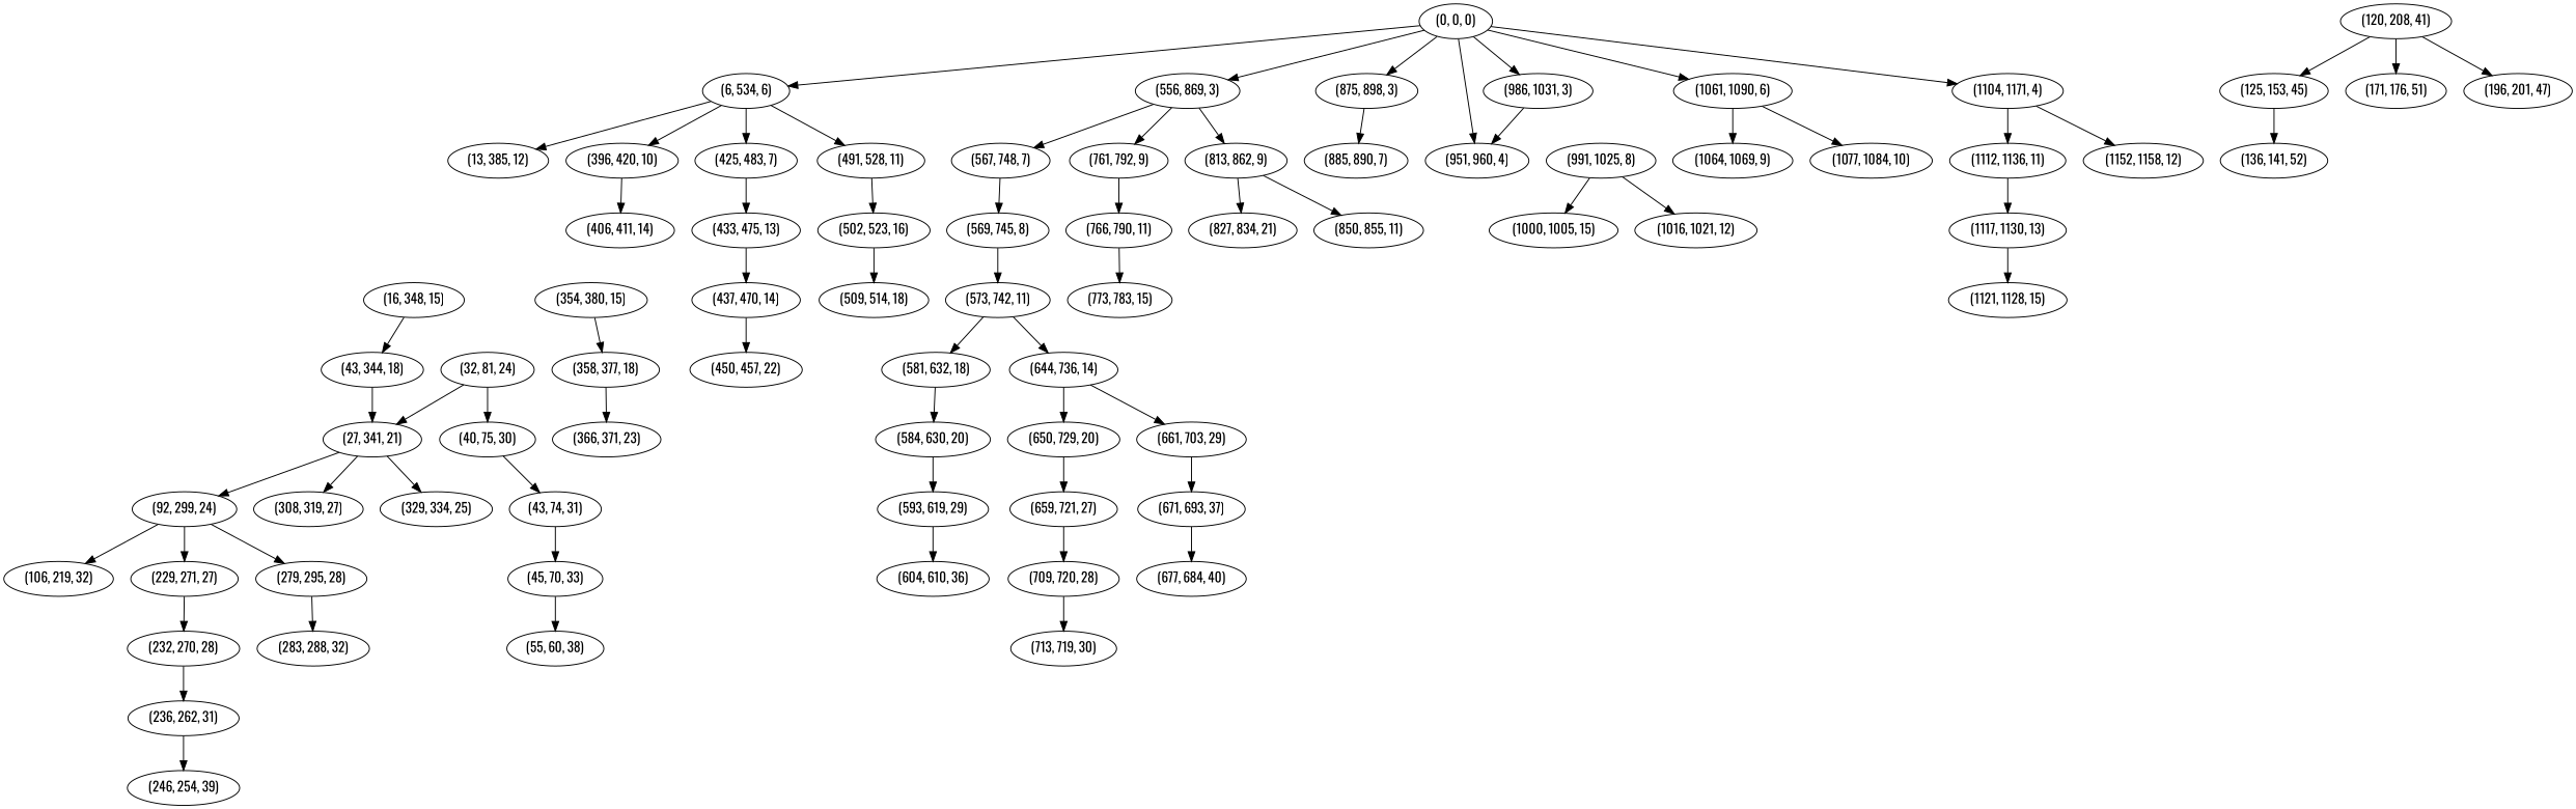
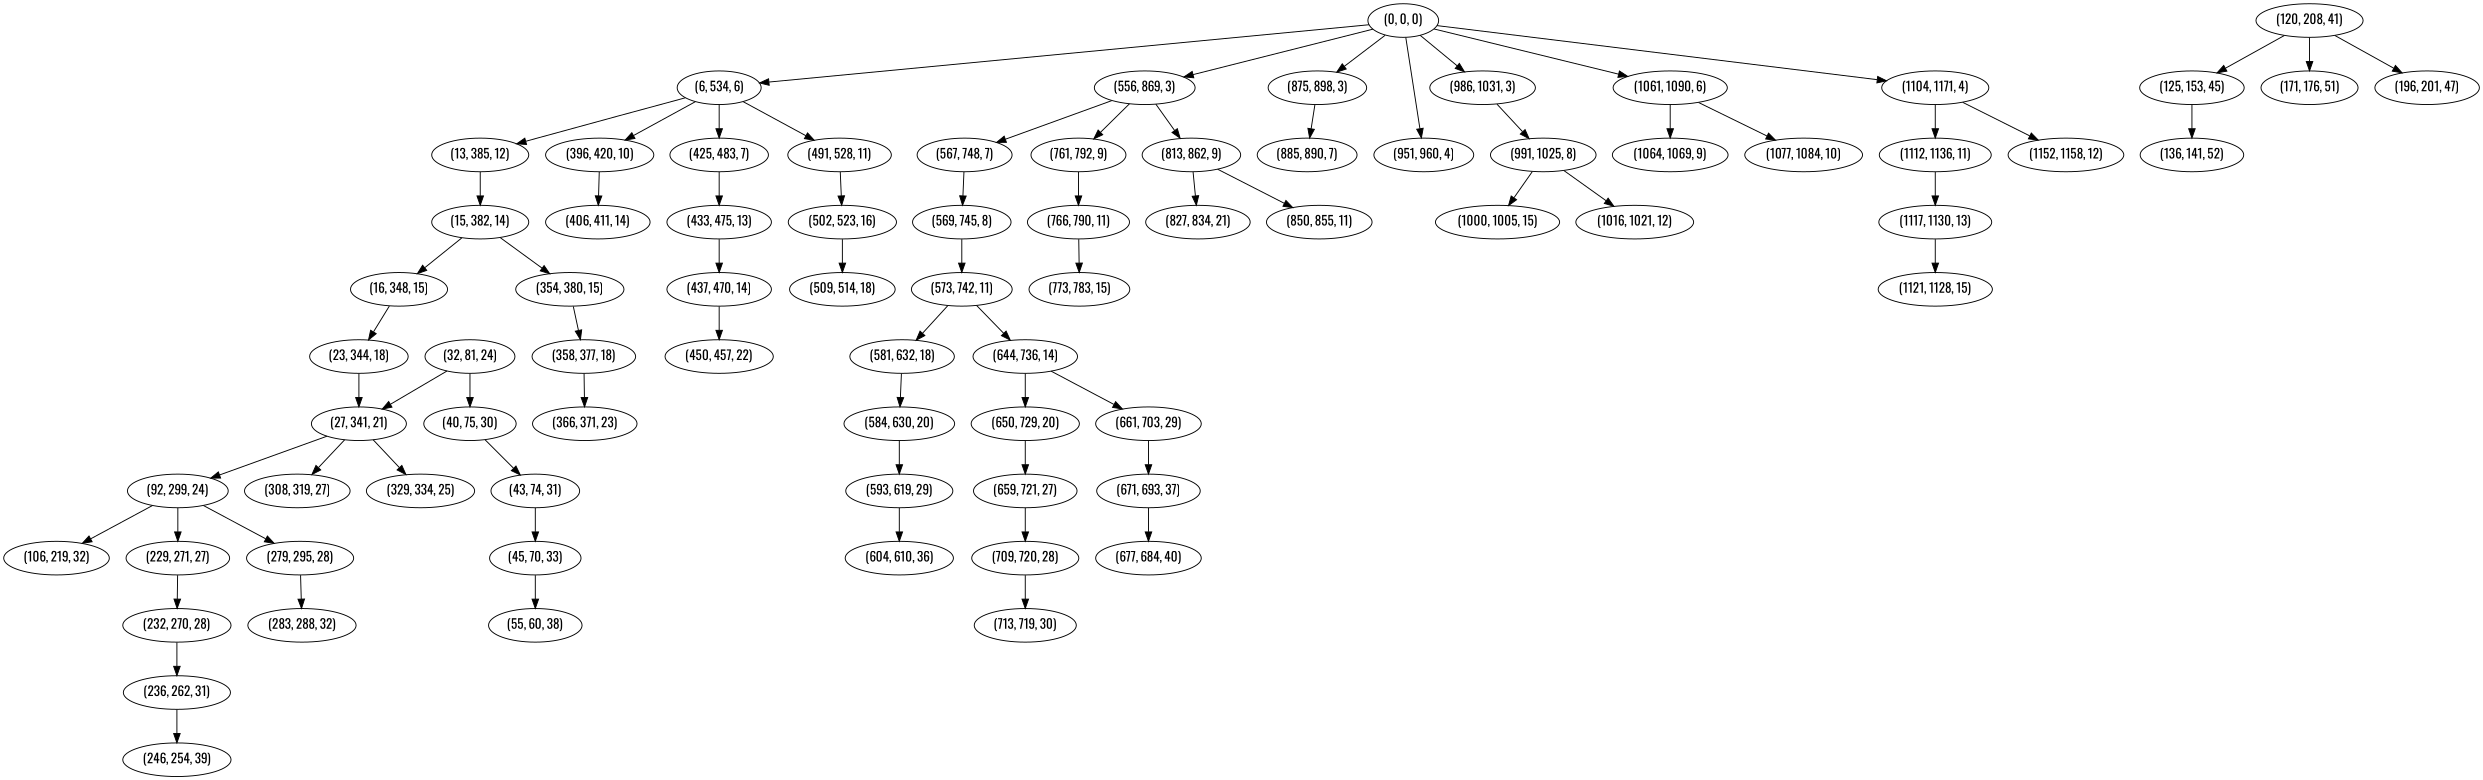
  digraph {
    fontname=Oswald
    node [fontname=Oswald]
    edge [fontname=Oswald]
    "(0, 0, 0)"
    "(6, 534, 6)"
    "(556, 869, 3)"
    "(875, 898, 3)"
    "(951, 960, 4)"
    "(986, 1031, 3)"
    "(1061, 1090, 6)"
    "(1104, 1171, 4)"
    "(13, 385, 12)"
    "(396, 420, 10)"
    "(425, 483, 7)"
    "(491, 528, 11)"
    "(567, 748, 7)"
    "(761, 792, 9)"
    "(813, 862, 9)"
    "(885, 890, 7)"
    "(991, 1025, 8)"
    "(1064, 1069, 9)"
    "(1077, 1084, 10)"
    "(1112, 1136, 11)"
    "(1152, 1158, 12)"
+   "(15, 382, 14)"
    "(406, 411, 14)"
    "(433, 475, 13)"
    "(502, 523, 16)"
    "(16, 348, 15)"
    "(354, 380, 15)"
-   "(23, 344, 18)" [label="(43, 344, 18)"]
+   "(23, 344, 18)"
    "(358, 377, 18)"
    "(27, 341, 21)"
    "(92, 299, 24)"
    "(308, 319, 27)"
    "(329, 334, 25)"
    "(32, 81, 24)"
    "(40, 75, 30)"
    "(106, 219, 32)"
    "(229, 271, 27)"
    "(279, 295, 28)"
    "(43, 74, 31)"
    "(45, 70, 33)"
    "(55, 60, 38)"
    "(232, 270, 28)"
    "(283, 288, 32)"
    "(120, 208, 41)"
    "(125, 153, 45)"
    "(171, 176, 51)"
    "(196, 201, 47)"
    "(136, 141, 52)"
    "(236, 262, 31)"
    "(246, 254, 39)"
    "(366, 371, 23)"
    "(437, 470, 14)"
    "(450, 457, 22)"
    "(509, 514, 18)"
    "(569, 745, 8)"
    "(766, 790, 11)"
    "(827, 834, 21)"
    "(850, 855, 11)"
    "(573, 742, 11)"
    "(581, 632, 18)"
    "(644, 736, 14)"
    "(584, 630, 20)"
    "(650, 729, 20)"
    "(661, 703, 29)"
    "(593, 619, 29)"
    "(604, 610, 36)"
    "(659, 721, 27)"
    "(709, 720, 28)"
    "(671, 693, 37)"
    n70 [label="(713, 719, 30)"]
    "(677, 684, 40)"
    "(773, 783, 15)"
    "(1000, 1005, 15)"
    "(1016, 1021, 12)"
    "(1117, 1130, 13)"
    "(1121, 1128, 15)"
    "(0, 0, 0)" -> "(6, 534, 6)"
    "(0, 0, 0)" -> "(556, 869, 3)"
    "(0, 0, 0)" -> "(875, 898, 3)"
    "(0, 0, 0)" -> "(951, 960, 4)"
    "(0, 0, 0)" -> "(986, 1031, 3)"
    "(0, 0, 0)" -> "(1061, 1090, 6)"
    "(0, 0, 0)" -> "(1104, 1171, 4)"
    "(6, 534, 6)" -> "(13, 385, 12)"
    "(6, 534, 6)" -> "(396, 420, 10)"
    "(6, 534, 6)" -> "(425, 483, 7)"
    "(6, 534, 6)" -> "(491, 528, 11)"
    "(556, 869, 3)" -> "(567, 748, 7)"
    "(556, 869, 3)" -> "(761, 792, 9)"
    "(556, 869, 3)" -> "(813, 862, 9)"
    "(875, 898, 3)" -> "(885, 890, 7)"
-   "(986, 1031, 3)" -> "(951, 960, 4)"
+   "(986, 1031, 3)" -> "(991, 1025, 8)"
    "(1061, 1090, 6)" -> "(1064, 1069, 9)"
    "(1061, 1090, 6)" -> "(1077, 1084, 10)"
    "(1104, 1171, 4)" -> "(1112, 1136, 11)"
    "(1104, 1171, 4)" -> "(1152, 1158, 12)"
+   "(13, 385, 12)" -> "(15, 382, 14)"
    "(396, 420, 10)" -> "(406, 411, 14)"
    "(425, 483, 7)" -> "(433, 475, 13)"
    "(491, 528, 11)" -> "(502, 523, 16)"
    "(567, 748, 7)" -> "(569, 745, 8)"
    "(761, 792, 9)" -> "(766, 790, 11)"
    "(813, 862, 9)" -> "(827, 834, 21)"
    "(813, 862, 9)" -> "(850, 855, 11)"
    "(991, 1025, 8)" -> "(1000, 1005, 15)"
    "(991, 1025, 8)" -> "(1016, 1021, 12)"
    "(1112, 1136, 11)" -> "(1117, 1130, 13)"
+   "(15, 382, 14)" -> "(16, 348, 15)"
+   "(15, 382, 14)" -> "(354, 380, 15)"
    "(433, 475, 13)" -> "(437, 470, 14)"
    "(502, 523, 16)" -> "(509, 514, 18)"
    "(16, 348, 15)" -> "(23, 344, 18)"
    "(354, 380, 15)" -> "(358, 377, 18)"
    "(23, 344, 18)" -> "(27, 341, 21)"
    "(358, 377, 18)" -> "(366, 371, 23)"
    "(27, 341, 21)" -> "(92, 299, 24)"
    "(27, 341, 21)" -> "(308, 319, 27)"
    "(27, 341, 21)" -> "(329, 334, 25)"
    "(92, 299, 24)" -> "(106, 219, 32)"
    "(92, 299, 24)" -> "(229, 271, 27)"
    "(92, 299, 24)" -> "(279, 295, 28)"
    "(32, 81, 24)" -> "(27, 341, 21)"
    "(32, 81, 24)" -> "(40, 75, 30)"
    "(40, 75, 30)" -> "(43, 74, 31)"
    "(229, 271, 27)" -> "(232, 270, 28)"
    "(279, 295, 28)" -> "(283, 288, 32)"
    "(43, 74, 31)" -> "(45, 70, 33)"
    "(45, 70, 33)" -> "(55, 60, 38)"
    "(232, 270, 28)" -> "(236, 262, 31)"
    "(120, 208, 41)" -> "(125, 153, 45)"
    "(120, 208, 41)" -> "(171, 176, 51)"
    "(120, 208, 41)" -> "(196, 201, 47)"
    "(125, 153, 45)" -> "(136, 141, 52)"
    "(236, 262, 31)" -> "(246, 254, 39)"
    "(437, 470, 14)" -> "(450, 457, 22)"
    "(569, 745, 8)" -> "(573, 742, 11)"
    "(766, 790, 11)" -> "(773, 783, 15)"
    "(573, 742, 11)" -> "(581, 632, 18)"
    "(573, 742, 11)" -> "(644, 736, 14)"
    "(581, 632, 18)" -> "(584, 630, 20)"
    "(644, 736, 14)" -> "(650, 729, 20)"
    "(644, 736, 14)" -> "(661, 703, 29)"
    "(584, 630, 20)" -> "(593, 619, 29)"
    "(650, 729, 20)" -> "(659, 721, 27)"
    "(661, 703, 29)" -> "(671, 693, 37)"
    "(593, 619, 29)" -> "(604, 610, 36)"
    "(659, 721, 27)" -> "(709, 720, 28)"
    "(709, 720, 28)" -> n70
    "(671, 693, 37)" -> "(677, 684, 40)"
    "(1117, 1130, 13)" -> "(1121, 1128, 15)"
  }
